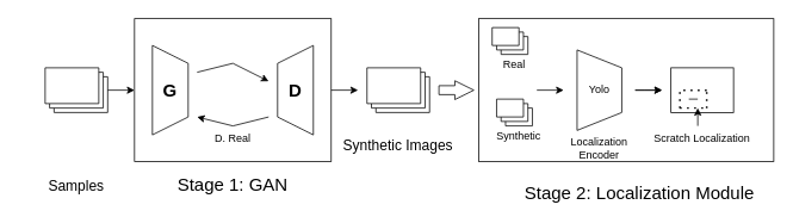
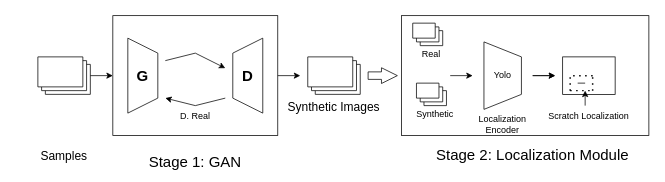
  <mxCell id="0" />
  <mxCell id="1" parent="0" />
  <mxCell id="2" value="" style="rounded=0;whiteSpace=wrap;html=1;fontSize=16;" parent="1" vertex="1"><mxGeometry x="535" y="20" width="330" height="160" as="geometry" /></mxCell>
  <mxCell id="3" value="" style="rounded=0;whiteSpace=wrap;html=1;fontSize=12;" parent="1" vertex="1"><mxGeometry x="750" y="75" width="70" height="50" as="geometry" /></mxCell>
  <mxCell id="4" value="" style="rounded=0;whiteSpace=wrap;html=1;" parent="1" vertex="1"><mxGeometry x="150" y="20" width="220" height="160" as="geometry" /></mxCell>
  <mxCell id="5" value="" style="shape=trapezoid;perimeter=trapezoidPerimeter;whiteSpace=wrap;html=1;fixedSize=1;rotation=-90;" parent="1" vertex="1"><mxGeometry x="280" y="80" width="100" height="40" as="geometry" /></mxCell>
  <mxCell id="6" value="" style="shape=trapezoid;perimeter=trapezoidPerimeter;whiteSpace=wrap;html=1;fixedSize=1;rotation=90;" parent="1" vertex="1"><mxGeometry x="140" y="80" width="100" height="40" as="geometry" /></mxCell>
  <mxCell id="7" value="" style="endArrow=classic;html=1;rounded=0;" parent="1" edge="1"><mxGeometry width="50" height="50" relative="1" as="geometry"><mxPoint x="220" y="80" as="sourcePoint" /><mxPoint x="300" y="90" as="targetPoint" /><Array as="points"><mxPoint x="260" y="70" /></Array></mxGeometry></mxCell>
  <mxCell id="8" value="" style="endArrow=classic;html=1;rounded=0;startArrow=none;" parent="1" edge="1"><mxGeometry width="50" height="50" relative="1" as="geometry"><mxPoint x="300" y="130" as="sourcePoint" /><mxPoint x="220" y="130" as="targetPoint" /><Array as="points"><mxPoint x="260" y="140" /></Array></mxGeometry></mxCell>
  <mxCell id="9" value="D. Real" style="text;html=1;strokeColor=none;fillColor=none;align=center;verticalAlign=middle;whiteSpace=wrap;rounded=0;" parent="1" vertex="1"><mxGeometry x="230" y="140" width="60" height="30" as="geometry" /></mxCell>
  <mxCell id="10" value="&lt;font style=&quot;font-size: 20px;&quot;&gt;&lt;b&gt;G&lt;/b&gt;&lt;/font&gt;" style="text;html=1;strokeColor=none;fillColor=none;align=center;verticalAlign=middle;whiteSpace=wrap;rounded=0;" parent="1" vertex="1"><mxGeometry x="160" y="85" width="60" height="30" as="geometry" /></mxCell>
  <mxCell id="11" value="&lt;span style=&quot;font-size: 20px;&quot;&gt;&lt;b&gt;D&lt;/b&gt;&lt;/span&gt;" style="text;html=1;strokeColor=none;fillColor=none;align=center;verticalAlign=middle;whiteSpace=wrap;rounded=0;" parent="1" vertex="1"><mxGeometry x="300" y="85" width="60" height="30" as="geometry" /></mxCell>
- <mxCell id="12" value="Stage 1: GAN" style="text;html=1;strokeColor=none;fillColor=none;align=center;verticalAlign=middle;whiteSpace=wrap;rounded=0;fontSize=20;" parent="1" vertex="1"><mxGeometry x="190" y="190" width="140" height="30" as="geometry" /></mxCell>
+ <mxCell id="12" value="Stage 1: GAN" style="text;html=1;strokeColor=none;fillColor=none;align=center;verticalAlign=middle;whiteSpace=wrap;rounded=0;fontSize=20;" parent="1" vertex="1"><mxGeometry x="190" y="200" width="140" height="30" as="geometry" /></mxCell>
  <mxCell id="13" value="" style="verticalLabelPosition=bottom;verticalAlign=top;html=1;shape=mxgraph.basic.layered_rect;dx=10;outlineConnect=0;whiteSpace=wrap;fontSize=20;" parent="1" vertex="1"><mxGeometry x="410" y="75" width="70" height="50" as="geometry" /></mxCell>
- <mxCell id="14" value="&lt;font style=&quot;font-size: 16px;&quot;&gt;Synthetic Images&lt;/font&gt;" style="text;html=1;strokeColor=none;fillColor=none;align=center;verticalAlign=middle;whiteSpace=wrap;rounded=0;fontSize=20;" parent="1" vertex="1"><mxGeometry x="380" y="145" width="130" height="30" as="geometry" /></mxCell>
+ <mxCell id="14" value="&lt;font style=&quot;font-size: 16px;&quot;&gt;Synthetic Images&lt;/font&gt;" style="text;html=1;strokeColor=none;fillColor=none;align=center;verticalAlign=middle;whiteSpace=wrap;rounded=0;fontSize=20;" parent="1" vertex="1"><mxGeometry x="380" y="125" width="130" height="30" as="geometry" /></mxCell>
  <mxCell id="15" value="" style="endArrow=classic;html=1;rounded=0;fontSize=16;exitX=1;exitY=0.5;exitDx=0;exitDy=0;" parent="1" source="4" edge="1"><mxGeometry width="50" height="50" relative="1" as="geometry"><mxPoint x="380" y="100" as="sourcePoint" /><mxPoint x="400" y="100" as="targetPoint" /></mxGeometry></mxCell>
  <mxCell id="16" value="" style="verticalLabelPosition=bottom;verticalAlign=top;html=1;shape=mxgraph.basic.layered_rect;dx=10;outlineConnect=0;whiteSpace=wrap;fontSize=20;" parent="1" vertex="1"><mxGeometry x="50" y="75" width="70" height="50" as="geometry" /></mxCell>
  <mxCell id="17" value="&lt;span style=&quot;font-size: 16px;&quot;&gt;Samples&lt;/span&gt;" style="text;html=1;strokeColor=none;fillColor=none;align=center;verticalAlign=middle;whiteSpace=wrap;rounded=0;fontSize=20;" parent="1" vertex="1"><mxGeometry x="20" y="190" width="130" height="30" as="geometry" /></mxCell>
  <mxCell id="18" value="" style="endArrow=classic;html=1;rounded=0;fontSize=16;" parent="1" source="16" edge="1"><mxGeometry width="50" height="50" relative="1" as="geometry"><mxPoint x="130" y="100" as="sourcePoint" /><mxPoint x="150" y="100" as="targetPoint" /></mxGeometry></mxCell>
  <mxCell id="19" value="" style="shape=flexArrow;endArrow=classic;html=1;rounded=0;fontSize=16;endWidth=10;endSize=6.725;" parent="1" edge="1"><mxGeometry width="50" height="50" relative="1" as="geometry"><mxPoint x="490" y="100" as="sourcePoint" /><mxPoint x="530" y="100" as="targetPoint" /></mxGeometry></mxCell>
  <mxCell id="20" value="" style="verticalLabelPosition=bottom;verticalAlign=top;html=1;shape=mxgraph.basic.layered_rect;dx=10;outlineConnect=0;whiteSpace=wrap;fontSize=20;" parent="1" vertex="1"><mxGeometry x="550" y="30" width="40" height="30" as="geometry" /></mxCell>
  <mxCell id="21" value="" style="verticalLabelPosition=bottom;verticalAlign=top;html=1;shape=mxgraph.basic.layered_rect;dx=10;outlineConnect=0;whiteSpace=wrap;fontSize=20;" parent="1" vertex="1"><mxGeometry x="555" y="110" width="40" height="30" as="geometry" /></mxCell>
  <mxCell id="22" value="&lt;span style=&quot;font-size: 12px;&quot;&gt;Synthetic&lt;/span&gt;" style="text;html=1;strokeColor=none;fillColor=none;align=center;verticalAlign=middle;whiteSpace=wrap;rounded=0;fontSize=16;" parent="1" vertex="1"><mxGeometry x="555" y="145" width="50" height="10" as="geometry" /></mxCell>
  <mxCell id="23" value="&lt;span style=&quot;font-size: 12px;&quot;&gt;Real&lt;/span&gt;" style="text;html=1;strokeColor=none;fillColor=none;align=center;verticalAlign=middle;whiteSpace=wrap;rounded=0;fontSize=16;" parent="1" vertex="1"><mxGeometry x="560" y="65" width="30" height="10" as="geometry" /></mxCell>
  <mxCell id="24" value="" style="shape=image;html=1;verticalAlign=top;verticalLabelPosition=bottom;labelBackgroundColor=#ffffff;imageAspect=0;aspect=fixed;image=https://cdn4.iconfinder.com/data/icons/ionicons/512/icon-ios7-plus-empty-128.png;fontSize=12;" parent="1" vertex="1"><mxGeometry x="555" y="80" width="30" height="30" as="geometry" /></mxCell>
  <mxCell id="25" value="" style="endArrow=classic;html=1;rounded=0;fontSize=12;" parent="1" edge="1"><mxGeometry width="50" height="50" relative="1" as="geometry"><mxPoint x="600" y="100" as="sourcePoint" /><mxPoint x="630" y="100" as="targetPoint" /></mxGeometry></mxCell>
  <mxCell id="26" value="" style="shape=trapezoid;perimeter=trapezoidPerimeter;whiteSpace=wrap;html=1;fixedSize=1;fontSize=12;rotation=90;" parent="1" vertex="1"><mxGeometry x="625" y="75" width="90" height="50" as="geometry" /></mxCell>
  <mxCell id="27" value="Yolo" style="text;html=1;strokeColor=none;fillColor=none;align=center;verticalAlign=middle;whiteSpace=wrap;rounded=0;fontSize=12;" parent="1" vertex="1"><mxGeometry x="640" y="85" width="60" height="30" as="geometry" /></mxCell>
  <mxCell id="28" value="" style="endArrow=classic;html=1;rounded=0;fontSize=12;" parent="1" edge="1"><mxGeometry width="50" height="50" relative="1" as="geometry"><mxPoint x="710" y="100" as="sourcePoint" /><mxPoint x="740" y="100" as="targetPoint" /></mxGeometry></mxCell>
  <mxCell id="29" value="" style="endArrow=classic;html=1;rounded=0;fontSize=12;" parent="1" edge="1"><mxGeometry width="50" height="50" relative="1" as="geometry"><mxPoint x="710" y="100" as="sourcePoint" /><mxPoint x="740" y="100" as="targetPoint" /><Array as="points"><mxPoint x="720" y="100" /></Array></mxGeometry></mxCell>
  <mxCell id="30" value="" style="endArrow=none;dashed=1;html=1;dashPattern=1 3;strokeWidth=2;rounded=0;fontSize=12;" parent="1" edge="1"><mxGeometry width="50" height="50" relative="1" as="geometry"><mxPoint x="760" y="120" as="sourcePoint" /><mxPoint x="790" y="120" as="targetPoint" /></mxGeometry></mxCell>
  <mxCell id="31" value="" style="endArrow=none;dashed=1;html=1;dashPattern=1 3;strokeWidth=2;rounded=0;fontSize=12;" parent="1" edge="1"><mxGeometry width="50" height="50" relative="1" as="geometry"><mxPoint x="760" y="120" as="sourcePoint" /><mxPoint x="790" y="100" as="targetPoint" /><Array as="points"><mxPoint x="760" y="100" /></Array></mxGeometry></mxCell>
  <mxCell id="32" value="" style="endArrow=none;dashed=1;html=1;dashPattern=1 3;strokeWidth=2;rounded=0;fontSize=12;" parent="1" edge="1"><mxGeometry width="50" height="50" relative="1" as="geometry"><mxPoint x="790" y="120" as="sourcePoint" /><mxPoint x="790" y="100" as="targetPoint" /></mxGeometry></mxCell>
  <mxCell id="33" value="" style="endArrow=classic;html=1;rounded=0;fontSize=12;" parent="1" edge="1"><mxGeometry width="50" height="50" relative="1" as="geometry"><mxPoint x="780" y="140" as="sourcePoint" /><mxPoint x="780" y="120" as="targetPoint" /><Array as="points" /></mxGeometry></mxCell>
  <mxCell id="34" value="Scratch Localization" style="text;html=1;strokeColor=none;fillColor=none;align=center;verticalAlign=middle;whiteSpace=wrap;rounded=0;fontSize=12;" parent="1" vertex="1"><mxGeometry x="730" y="140" width="110" height="30" as="geometry" /></mxCell>
- <mxCell id="35" value="Stage 2: Localization Module" style="text;html=1;strokeColor=none;fillColor=none;align=center;verticalAlign=middle;whiteSpace=wrap;rounded=0;fontSize=20;" parent="1" vertex="1"><mxGeometry x="560" y="200" width="310" height="30" as="geometry" /></mxCell>
+ <mxCell id="35" value="Stage 2: Localization Module" style="text;html=1;strokeColor=none;fillColor=none;align=center;verticalAlign=middle;whiteSpace=wrap;rounded=0;fontSize=20;" parent="1" vertex="1"><mxGeometry x="555" y="190" width="310" height="30" as="geometry" /></mxCell>
  <mxCell id="36" value="Localization&lt;br&gt;Encoder" style="text;html=1;strokeColor=none;fillColor=none;align=center;verticalAlign=middle;whiteSpace=wrap;rounded=0;fontSize=12;" parent="1" vertex="1"><mxGeometry x="640" y="150" width="60" height="30" as="geometry" /></mxCell>
  <mxCell id="37" value="" style="endArrow=none;html=1;rounded=0;fontSize=12;" parent="1" edge="1"><mxGeometry width="50" height="50" relative="1" as="geometry"><mxPoint x="780" y="110" as="sourcePoint" /><mxPoint x="770" y="110" as="targetPoint" /><Array as="points"><mxPoint x="780" y="110" /></Array></mxGeometry></mxCell>
